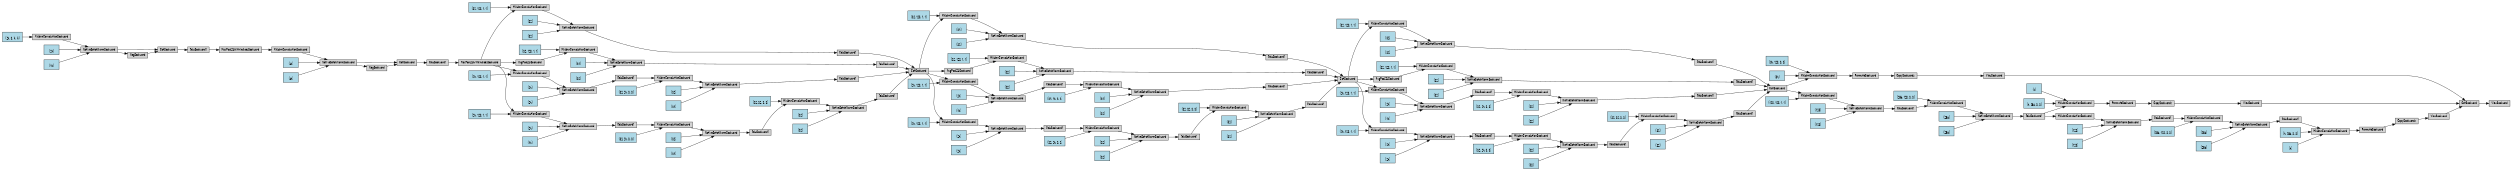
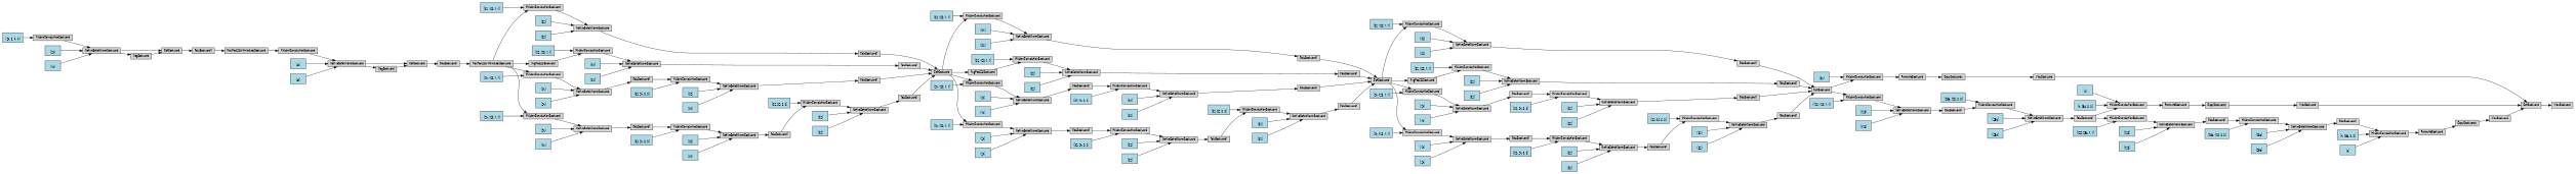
  digraph {
    fontname="Patrick Hand"
    rankdir=LR
    node [align=left fontname="Patrick Hand" fontsize=12 ranksep=0.1 shape=box style=filled]
    edge [fontname="Patrick Hand"]
    n1 [height=0.2 label=ViewBackward]
    n2 [height=0.2 label=CatBackward]
    n3 [height=0.2 label=ViewBackward]
    n4 [height=0.2 label=CopyBackwards]
    n5 [height=0.2 label=PermuteBackward]
    n6 [height=0.2 label=MkldnnConvolutionBackward]
    n7 [height=0.2 label=CatBackward]
    n8 [height=0.2 label=MkldnnConvolutionBackward]
    n9 [height=0.2 label=NativeBatchNormBackward]
    n10 [height=0.2 label=ReluBackward1]
    n11 [height=0.2 label=NativeBatchNormBackward]
    n12 [height=0.2 label=MkldnnConvolutionBackward]
    n13 [height=0.2 label=CatBackward]
    n14 [height=0.2 label=AvgPool2DBackward]
    n15 [height=0.2 label=MkldnnConvolutionBackward]
    n16 [height=0.2 label=MkldnnConvolutionBackward]
    n17 [height=0.2 label=MkldnnConvolutionBackward]
    n18 [height=0.2 label=NativeBatchNormBackward]
    n19 [height=0.2 label=NativeBatchNormBackward]
    n20 [height=0.2 label=ReluBackward1]
    n21 [height=0.2 label=NativeBatchNormBackward]
    n22 [height=0.2 label=MkldnnConvolutionBackward]
    n23 [height=0.2 label=CatBackward]
    n24 [height=0.2 label=AvgPool2DBackward]
    n25 [height=0.2 label=MkldnnConvolutionBackward]
    n26 [height=0.2 label=MkldnnConvolutionBackward]
    n27 [height=0.2 label=MkldnnConvolutionBackward]
    n28 [height=0.2 label=NativeBatchNormBackward]
    n29 [height=0.2 label=NativeBatchNormBackward]
    n30 [height=0.2 label=ReluBackward1]
    n31 [height=0.2 label=NativeBatchNormBackward]
    n32 [height=0.2 label=MkldnnConvolutionBackward]
    n33 [height=0.2 label=MaxPool2DWithIndicesBackward]
    n34 [height=0.2 label=AvgPool2DBackward]
    n35 [height=0.2 label=MkldnnConvolutionBackward]
    n36 [height=0.2 label=MkldnnConvolutionBackward]
    n37 [height=0.2 label=MkldnnConvolutionBackward]
    n38 [height=0.2 label=NativeBatchNormBackward]
    n39 [height=0.2 label=NativeBatchNormBackward]
    n40 [height=0.2 label=ReluBackward1]
    n41 [height=0.2 label=CatBackward]
    n42 [height=0.2 label=NativeBatchNormBackward]
    n43 [height=0.2 label=NegBackward]
    n44 [height=0.2 label=MkldnnConvolutionBackward]
    n45 [height=0.2 label=MaxPool2DWithIndicesBackward]
    n46 [height=0.2 label=ReluBackward1]
    n47 [height=0.2 label=CatBackward]
    n48 [height=0.2 label=NativeBatchNormBackward]
    n49 [height=0.2 label=NegBackward]
    n50 [height=0.2 label=MkldnnConvolutionBackward]
    n51 [fillcolor=lightblue height=0.2 label="\n (24, 3, 7, 7)"]
    n52 [fillcolor=lightblue height=0.2 label="\n (24)"]
    n53 [fillcolor=lightblue height=0.2 label="\n (24)"]
    n54 [fillcolor=lightblue height=0.2 label="\n (64)"]
    n55 [fillcolor=lightblue height=0.2 label="\n (64)"]
    n56 [fillcolor=lightblue height=0.2 label="\n (32, 128, 1, 1)"]
    n57 [fillcolor=lightblue height=0.2 label="\n (32)"]
    n58 [fillcolor=lightblue height=0.2 label="\n (32)"]
    n59 [height=0.2 label=ReluBackward1]
    n60 [height=0.2 label=NativeBatchNormBackward]
    n61 [fillcolor=lightblue height=0.2 label="\n (32, 128, 1, 1)"]
    n62 [fillcolor=lightblue height=0.2 label="\n (32)"]
    n63 [fillcolor=lightblue height=0.2 label="\n (32)"]
    n64 [height=0.2 label=ReluBackward1]
    n65 [height=0.2 label=NativeBatchNormBackward]
    n66 [height=0.2 label=MkldnnConvolutionBackward]
    n67 [height=0.2 label=ReluBackward1]
    n68 [fillcolor=lightblue height=0.2 label="\n (24, 128, 1, 1)"]
    n69 [fillcolor=lightblue height=0.2 label="\n (24)"]
    n70 [fillcolor=lightblue height=0.2 label="\n (24)"]
    n71 [fillcolor=lightblue height=0.2 label="\n (32, 24, 3, 3)"]
    n72 [fillcolor=lightblue height=0.2 label="\n (32)"]
    n73 [fillcolor=lightblue height=0.2 label="\n (32)"]
    n74 [height=0.2 label=ReluBackward1]
    n75 [height=0.2 label=NativeBatchNormBackward]
    n76 [height=0.2 label=MkldnnConvolutionBackward]
    n77 [height=0.2 label=ReluBackward1]
    n78 [height=0.2 label=NativeBatchNormBackward]
    n79 [height=0.2 label=MkldnnConvolutionBackward]
    n80 [height=0.2 label=ReluBackward1]
    n81 [fillcolor=lightblue height=0.2 label="\n (24, 128, 1, 1)"]
    n82 [fillcolor=lightblue height=0.2 label="\n (24)"]
    n83 [fillcolor=lightblue height=0.2 label="\n (24)"]
    n84 [fillcolor=lightblue height=0.2 label="\n (32, 24, 3, 3)"]
    n85 [fillcolor=lightblue height=0.2 label="\n (32)"]
    n86 [fillcolor=lightblue height=0.2 label="\n (32)"]
    n87 [fillcolor=lightblue height=0.2 label="\n (32, 32, 3, 3)"]
    n88 [fillcolor=lightblue height=0.2 label="\n (32)"]
    n89 [fillcolor=lightblue height=0.2 label="\n (32)"]
    n90 [fillcolor=lightblue height=0.2 label="\n (32, 128, 1, 1)"]
    n91 [fillcolor=lightblue height=0.2 label="\n (32)"]
    n92 [fillcolor=lightblue height=0.2 label="\n (32)"]
    n93 [height=0.2 label=ReluBackward1]
    n94 [height=0.2 label=NativeBatchNormBackward]
    n95 [fillcolor=lightblue height=0.2 label="\n (32, 128, 1, 1)"]
    n96 [fillcolor=lightblue height=0.2 label="\n (32)"]
    n97 [fillcolor=lightblue height=0.2 label="\n (32)"]
    n98 [height=0.2 label=ReluBackward1]
    n99 [height=0.2 label=NativeBatchNormBackward]
    n100 [height=0.2 label=MkldnnConvolutionBackward]
    n101 [height=0.2 label=ReluBackward1]
    n102 [fillcolor=lightblue height=0.2 label="\n (24, 128, 1, 1)"]
    n103 [fillcolor=lightblue height=0.2 label="\n (24)"]
    n104 [fillcolor=lightblue height=0.2 label="\n (24)"]
    n105 [fillcolor=lightblue height=0.2 label="\n (32, 24, 3, 3)"]
    n106 [fillcolor=lightblue height=0.2 label="\n (32)"]
    n107 [fillcolor=lightblue height=0.2 label="\n (32)"]
    n108 [height=0.2 label=ReluBackward1]
    n109 [height=0.2 label=NativeBatchNormBackward]
    n110 [height=0.2 label=MkldnnConvolutionBackward]
    n111 [height=0.2 label=ReluBackward1]
    n112 [height=0.2 label=NativeBatchNormBackward]
    n113 [height=0.2 label=MkldnnConvolutionBackward]
    n114 [height=0.2 label=ReluBackward1]
    n115 [fillcolor=lightblue height=0.2 label="\n (24, 128, 1, 1)"]
    n116 [fillcolor=lightblue height=0.2 label="\n (24)"]
    n117 [fillcolor=lightblue height=0.2 label="\n (24)"]
    n118 [fillcolor=lightblue height=0.2 label="\n (32, 24, 3, 3)"]
    n119 [fillcolor=lightblue height=0.2 label="\n (32)"]
    n120 [fillcolor=lightblue height=0.2 label="\n (32)"]
    n121 [fillcolor=lightblue height=0.2 label="\n (32, 32, 3, 3)"]
    n122 [fillcolor=lightblue height=0.2 label="\n (32)"]
    n123 [fillcolor=lightblue height=0.2 label="\n (32)"]
    n124 [fillcolor=lightblue height=0.2 label="\n (32, 128, 1, 1)"]
    n125 [fillcolor=lightblue height=0.2 label="\n (32)"]
    n126 [fillcolor=lightblue height=0.2 label="\n (32)"]
    n127 [height=0.2 label=ReluBackward1]
    n128 [height=0.2 label=NativeBatchNormBackward]
    n129 [fillcolor=lightblue height=0.2 label="\n (32, 128, 1, 1)"]
    n130 [fillcolor=lightblue height=0.2 label="\n (32)"]
    n131 [fillcolor=lightblue height=0.2 label="\n (32)"]
    n132 [height=0.2 label=ReluBackward1]
    n133 [height=0.2 label=NativeBatchNormBackward]
    n134 [height=0.2 label=MkldnnConvolutionBackward]
    n135 [height=0.2 label=ReluBackward1]
    n136 [fillcolor=lightblue height=0.2 label="\n (24, 128, 1, 1)"]
    n137 [fillcolor=lightblue height=0.2 label="\n (24)"]
    n138 [fillcolor=lightblue height=0.2 label="\n (24)"]
    n139 [fillcolor=lightblue height=0.2 label="\n (32, 24, 3, 3)"]
    n140 [fillcolor=lightblue height=0.2 label="\n (32)"]
    n141 [fillcolor=lightblue height=0.2 label="\n (32)"]
    n142 [height=0.2 label=ReluBackward1]
    n143 [height=0.2 label=NativeBatchNormBackward]
    n144 [height=0.2 label=MkldnnConvolutionBackward]
    n145 [height=0.2 label=ReluBackward1]
    n146 [height=0.2 label=NativeBatchNormBackward]
    n147 [height=0.2 label=MkldnnConvolutionBackward]
    n148 [height=0.2 label=ReluBackward1]
    n149 [fillcolor=lightblue height=0.2 label="\n (24, 128, 1, 1)"]
    n150 [fillcolor=lightblue height=0.2 label="\n (24)"]
    n151 [fillcolor=lightblue height=0.2 label="\n (24)"]
    n152 [fillcolor=lightblue height=0.2 label="\n (32, 24, 3, 3)"]
    n153 [fillcolor=lightblue height=0.2 label="\n (32)"]
    n154 [fillcolor=lightblue height=0.2 label="\n (32)"]
    n155 [fillcolor=lightblue height=0.2 label="\n (32, 32, 3, 3)"]
    n156 [fillcolor=lightblue height=0.2 label="\n (32)"]
    n157 [fillcolor=lightblue height=0.2 label="\n (32)"]
-   n158 [fillcolor=lightblue height=0.2 label="\n (84, 128, 3, 3)"]
    n159 [fillcolor=lightblue height=0.2 label="\n (84)"]
    n160 [height=0.2 label=ViewBackward]
    n161 [height=0.2 label=CopyBackwards]
    n162 [height=0.2 label=PermuteBackward]
    n163 [height=0.2 label=MkldnnConvolutionBackward]
    n164 [height=0.2 label=ReluBackward1]
    n165 [height=0.2 label=MkldnnConvolutionBackward]
    n166 [height=0.2 label=NativeBatchNormBackward]
    n167 [height=0.2 label=NativeBatchNormBackward]
    n168 [height=0.2 label=MkldnnConvolutionBackward]
    n169 [height=0.2 label=ReluBackward1]
    n170 [fillcolor=lightblue height=0.2 label="\n (128, 128, 1, 1)"]
    n171 [fillcolor=lightblue height=0.2 label="\n (128)"]
    n172 [fillcolor=lightblue height=0.2 label="\n (128)"]
    n173 [fillcolor=lightblue height=0.2 label="\n (256, 128, 3, 3)"]
    n174 [fillcolor=lightblue height=0.2 label="\n (256)"]
    n175 [fillcolor=lightblue height=0.2 label="\n (256)"]
    n176 [fillcolor=lightblue height=0.2 label="\n (4, 256, 3, 3)"]
    n177 [fillcolor=lightblue height=0.2 label="\n (4)"]
    n178 [height=0.2 label=ViewBackward]
    n179 [height=0.2 label=CopyBackwards]
    n180 [height=0.2 label=PermuteBackward]
    n181 [height=0.2 label=MkldnnConvolutionBackward]
    n182 [height=0.2 label=ReluBackward1]
    n183 [height=0.2 label=NativeBatchNormBackward]
    n184 [height=0.2 label=MkldnnConvolutionBackward]
    n185 [height=0.2 label=ReluBackward1]
+   n186 [fillcolor=lightblue height=0.2 label="\n (128, 256, 1, 1)"]
    n187 [fillcolor=lightblue height=0.2 label="\n (128)"]
    n188 [fillcolor=lightblue height=0.2 label="\n (128)"]
    n189 [fillcolor=lightblue height=0.2 label="\n (256, 128, 3, 3)"]
    n190 [fillcolor=lightblue height=0.2 label="\n (256)"]
    n191 [fillcolor=lightblue height=0.2 label="\n (256)"]
    n192 [fillcolor=lightblue height=0.2 label="\n (4, 256, 3, 3)"]
    n193 [fillcolor=lightblue height=0.2 label="\n (4)"]
    n2 -> n1
    n3 -> n2
    n4 -> n3
    n5 -> n4
    n6 -> n5
    n7 -> n6
    n7 -> n8
    n8 -> n9
    n9 -> n169
    n10 -> n7
    n11 -> n10
    n12 -> n11
    n13 -> n12
    n13 -> n14
    n13 -> n15
    n13 -> n16
    n14 -> n17
    n15 -> n18
    n16 -> n19
    n17 -> n128
    n18 -> n135
    n19 -> n148
    n20 -> n13
    n21 -> n20
    n22 -> n21
    n23 -> n22
    n23 -> n24
    n23 -> n25
    n23 -> n26
    n24 -> n27
    n25 -> n28
    n26 -> n29
    n27 -> n94
    n28 -> n101
    n29 -> n114
    n30 -> n23
    n31 -> n30
    n32 -> n31
    n33 -> n32
    n33 -> n34
    n33 -> n35
    n33 -> n36
    n34 -> n37
    n35 -> n38
    n36 -> n39
    n37 -> n60
    n38 -> n67
    n39 -> n80
    n40 -> n33
    n41 -> n40
    n42 -> n41
    n42 -> n43
    n43 -> n41
    n44 -> n42
    n45 -> n44
    n46 -> n45
    n47 -> n46
    n48 -> n47
    n48 -> n49
    n49 -> n47
    n50 -> n48
    n51 -> n50
    n52 -> n48
    n53 -> n48
    n54 -> n42
    n55 -> n42
    n56 -> n32
    n57 -> n31
    n58 -> n31
    n59 -> n23
    n60 -> n59
    n61 -> n37
    n62 -> n60
    n63 -> n60
    n64 -> n23
    n65 -> n64
    n66 -> n65
    n67 -> n66
    n68 -> n35
    n69 -> n38
    n70 -> n38
    n71 -> n66
    n72 -> n65
    n73 -> n65
    n74 -> n23
    n75 -> n74
    n76 -> n75
    n77 -> n76
    n78 -> n77
    n79 -> n78
    n80 -> n79
    n81 -> n36
    n82 -> n39
    n83 -> n39
    n84 -> n79
    n85 -> n78
    n86 -> n78
    n87 -> n76
    n88 -> n75
    n89 -> n75
    n90 -> n22
    n91 -> n21
    n92 -> n21
    n93 -> n13
    n94 -> n93
    n95 -> n27
    n96 -> n94
    n97 -> n94
    n98 -> n13
    n99 -> n98
    n100 -> n99
    n101 -> n100
    n102 -> n25
    n103 -> n28
    n104 -> n28
    n105 -> n100
    n106 -> n99
    n107 -> n99
    n108 -> n13
    n109 -> n108
    n110 -> n109
    n111 -> n110
    n112 -> n111
    n113 -> n112
    n114 -> n113
    n115 -> n26
    n116 -> n29
    n117 -> n29
    n118 -> n113
    n119 -> n112
    n120 -> n112
    n121 -> n110
    n122 -> n109
    n123 -> n109
    n124 -> n12
    n125 -> n11
    n126 -> n11
    n127 -> n7
    n128 -> n127
    n129 -> n17
    n130 -> n128
    n131 -> n128
    n132 -> n7
    n133 -> n132
    n134 -> n133
    n135 -> n134
    n136 -> n15
    n137 -> n18
    n138 -> n18
    n139 -> n134
    n140 -> n133
    n141 -> n133
    n142 -> n7
    n143 -> n142
    n144 -> n143
    n145 -> n144
    n146 -> n145
    n147 -> n146
    n148 -> n147
    n149 -> n16
    n150 -> n19
    n151 -> n19
    n152 -> n147
    n153 -> n146
    n154 -> n146
    n155 -> n144
    n156 -> n143
    n157 -> n143
-   n158 -> n6
    n159 -> n6
    n160 -> n2
    n161 -> n160
    n162 -> n161
    n163 -> n162
    n164 -> n163
    n164 -> n165
    n165 -> n166
    n166 -> n185
    n167 -> n164
    n168 -> n167
    n169 -> n168
    n170 -> n8
    n171 -> n9
    n172 -> n9
    n173 -> n168
    n174 -> n167
    n175 -> n167
    n176 -> n163
    n177 -> n163
    n178 -> n2
    n179 -> n178
    n180 -> n179
    n181 -> n180
    n182 -> n181
    n183 -> n182
    n184 -> n183
    n185 -> n184
+   n186 -> n165
    n187 -> n166
    n188 -> n166
    n189 -> n184
    n190 -> n183
    n191 -> n183
    n192 -> n181
    n193 -> n181
  }
